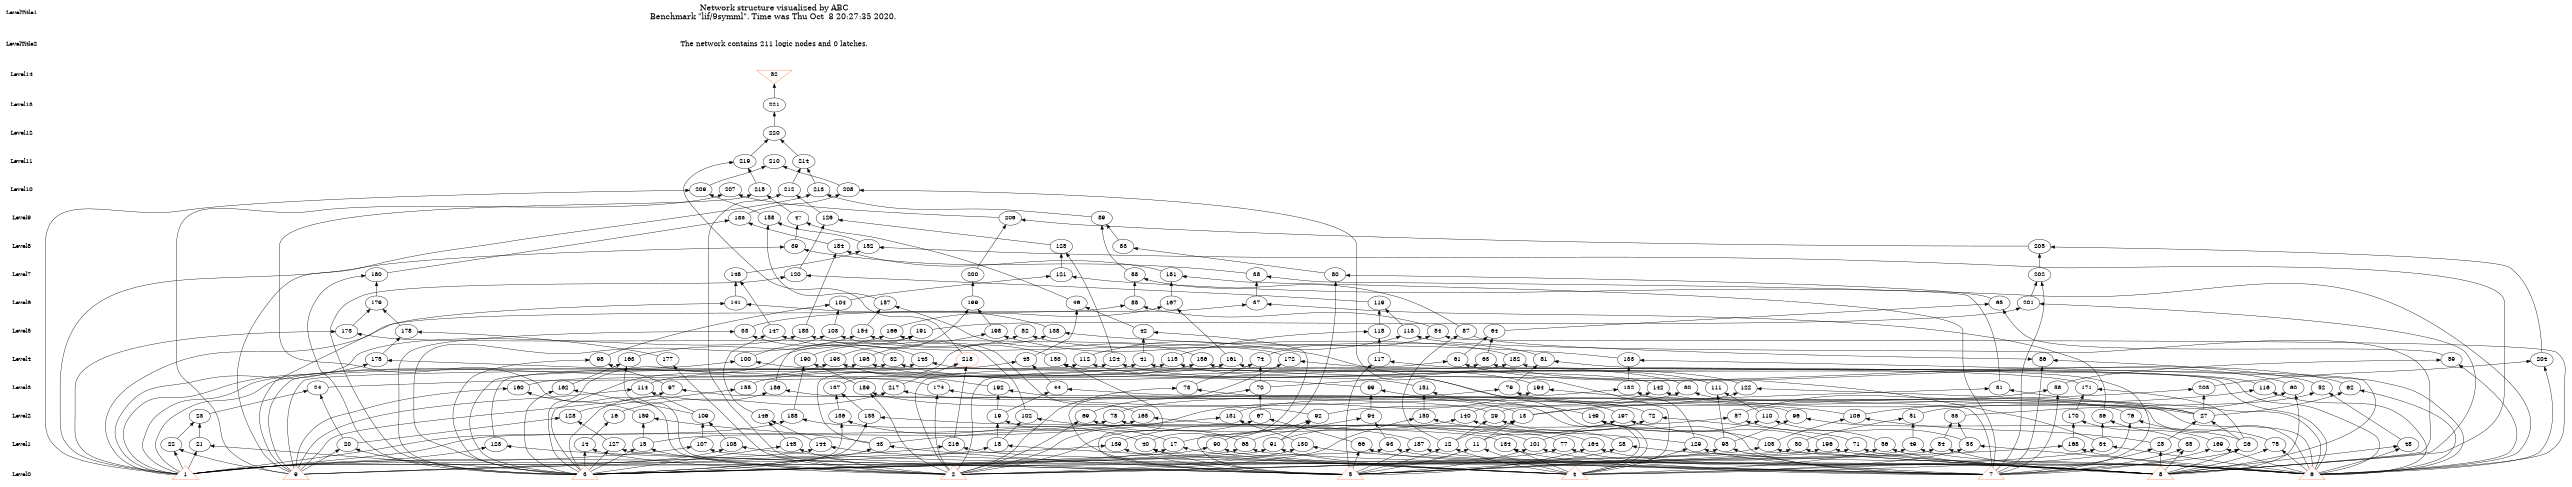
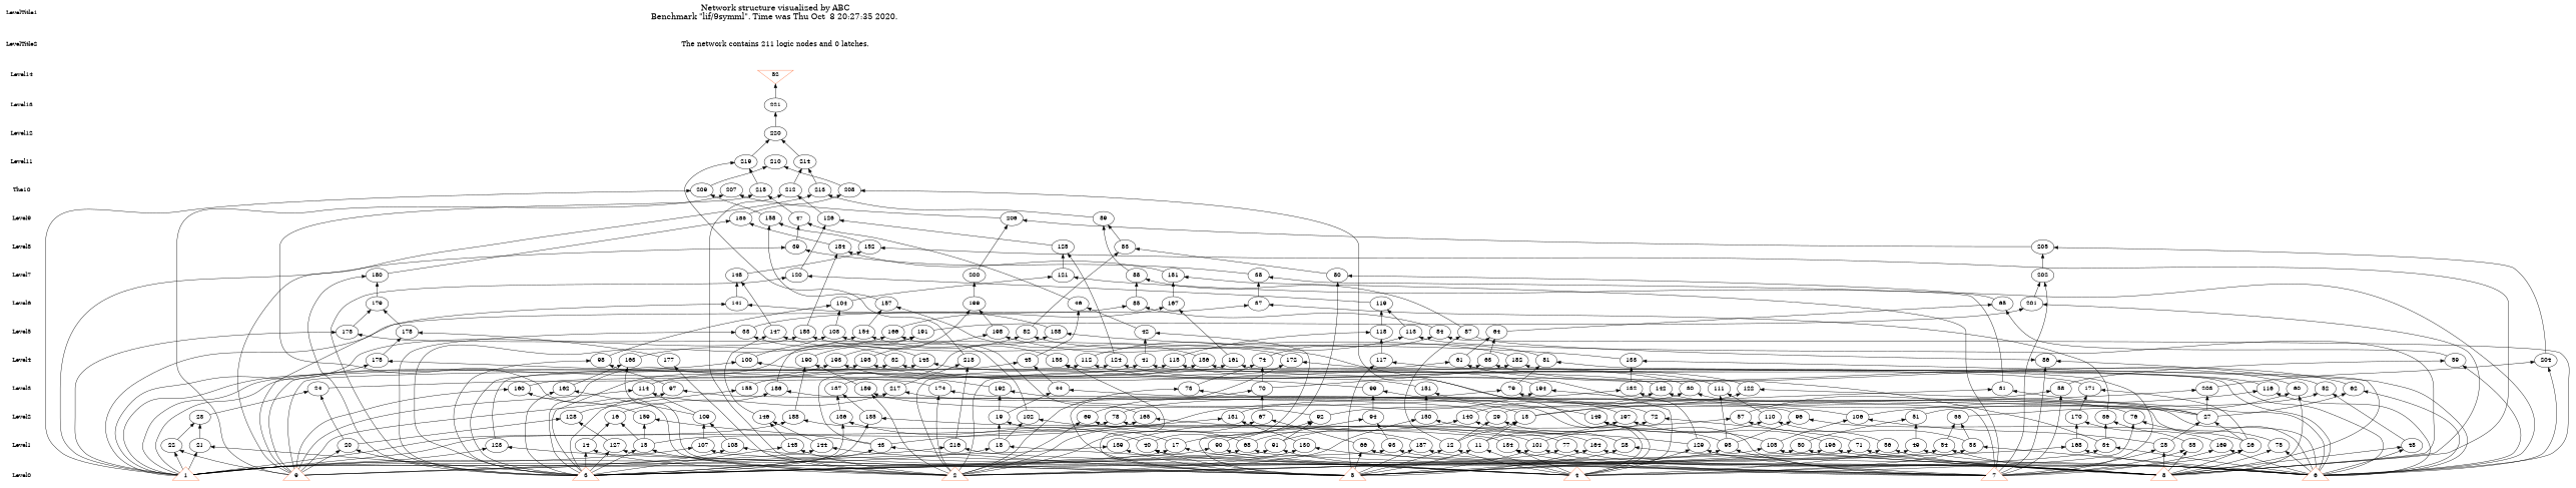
  digraph {
    node [shape=ellipse]
    edge [dir=back style=solid]
    LevelTitle1 [color=coral shape=plaintext]
    LevelTitle2 [shape=plaintext]
    Level14 [shape=plaintext]
    Level13 [shape=plaintext]
    Level12 [shape=plaintext]
    Level11 [shape=plaintext]
-   Level10 [shape=plaintext]
+   Level10 [shape=plaintext label=The10]
    Level9 [shape=plaintext]
    Level8 [shape=plaintext]
    Level7 [shape=plaintext]
    Level6 [shape=plaintext]
    Level5 [shape=plaintext]
    Level4 [shape=plaintext]
    Level3 [shape=plaintext]
    Level2 [shape=plaintext]
    Level1 [shape=plaintext]
    Level0 [shape=plaintext]
    n18 [fontname="Times-Roman" fontsize=20 label="Network structure visualized by ABC\nBenchmark \"lif/9symml\". Time was Thu Oct  8 20:27:35 2020. " shape=plaintext]
    n19 [fontname="Times-Roman" fontsize=18 label="The network contains 211 logic nodes and 0 latches.\n" shape=plaintext]
    n20 [color=coral fillcolor=coral label=52 shape=invtriangle]
    n21 [label="221\n"]
    n22 [label="220\n"]
    n23 [label="210\n"]
    n24 [label="214\n"]
    n25 [label="219\n"]
    n26 [label="207\n"]
    n27 [label="208\n"]
    n28 [label="209\n"]
    n29 [label="212\n"]
    n30 [label="213\n"]
    n31 [label="215\n"]
    n32 [label="47\n"]
    n33 [label="89\n"]
    n34 [label="126\n"]
    n35 [label="158\n"]
    n36 [label="185\n"]
    n37 [label="206\n"]
    n38 [label="39\n"]
    n39 [label="83\n"]
    n40 [label="125\n"]
    n41 [label="152\n"]
    n42 [label="184\n"]
    n43 [label="205\n"]
    n44 [label="38\n"]
    n45 [label="80\n"]
    n46 [label="88\n"]
    n47 [label="120\n"]
    n48 [label="121\n"]
    n49 [label="148\n"]
    n50 [label="180\n"]
    n51 [label="181\n"]
    n52 [label="200\n"]
    n53 [label="202\n"]
    n54 [label="37\n"]
    n55 [label="46\n"]
    n56 [label="65\n"]
    n57 [label="85\n"]
    n58 [label="104\n"]
    n59 [label="119\n"]
    n60 [label="141\n"]
    n61 [label="157\n"]
    n62 [label="167\n"]
    n63 [label="179\n"]
    n64 [label="199\n"]
    n65 [label="201\n"]
    n66 [label="33\n"]
    n67 [label="42\n"]
    n68 [label="64\n"]
    n69 [label="82\n"]
    n70 [label="84\n"]
    n71 [label="87\n"]
    n72 [label="103\n"]
    n73 [label="113\n"]
    n74 [label="118\n"]
    n75 [label="138\n"]
    n76 [label="147\n"]
    n77 [label="154\n"]
    n78 [label="166\n"]
    n79 [label="173\n"]
    n80 [label="178\n"]
    n81 [label="183\n"]
    n82 [label="191\n"]
    n83 [label="198\n"]
    n84 [label="32\n"]
    n85 [label="41\n"]
    n86 [label="45\n"]
    n87 [label="59\n"]
    n88 [label="61\n"]
    n89 [label="63\n"]
    n90 [label="74\n"]
    n91 [label="81\n"]
    n92 [label="86\n"]
    n93 [label="98\n"]
    n94 [label="100\n"]
    n95 [label="112\n"]
    n96 [label="115\n"]
    n97 [label="117\n"]
    n98 [label="124\n"]
    n99 [label="133\n"]
    n100 [label="143\n"]
    n101 [label="153\n"]
    n102 [label="156\n"]
    n103 [label="161\n"]
    n104 [label="163\n"]
    n105 [label="172\n"]
    n106 [label="175\n"]
    n107 [label="177\n"]
    n108 [label="182\n"]
    n109 [label="190\n"]
    n110 [label="193\n"]
    n111 [label="195\n"]
    n112 [label="204\n"]
-   n113 [label="218\n" color=coral]
+   n113 [label="218\n"]
    n114 [label="24\n"]
    n115 [label="30\n"]
    n116 [label="31\n"]
    n117 [label="44\n"]
    n118 [label="52\n"]
    n119 [label="58\n"]
    n120 [label="60\n"]
    n121 [label="62\n"]
    n122 [label="70\n"]
    n123 [label="73\n"]
    n124 [label="79\n"]
    n125 [label="97\n"]
    n126 [label="99\n"]
    n127 [label="111\n"]
    n128 [label="114\n"]
    n129 [label="116\n"]
    n130 [label="122\n"]
    n131 [label="132\n"]
    n132 [label="137\n"]
    n133 [label="142\n"]
    n134 [label="151\n"]
    n135 [label="155\n"]
    n136 [label="160\n"]
    n137 [label="162\n"]
    n138 [label="171\n"]
    n139 [label="174\n"]
    n140 [label="186\n"]
    n141 [label="189\n"]
    n142 [label="192\n"]
    n143 [label="194\n"]
    n144 [label="203\n"]
    n145 [label="217\n"]
    n146 [label="13\n"]
    n147 [label="16\n"]
    n148 [label="19\n"]
    n149 [label="23\n"]
    n150 [label="27\n"]
    n151 [label="29\n"]
    n152 [label="36\n"]
    n153 [label="51\n"]
    n154 [label="55\n"]
    n155 [label="57\n"]
    n156 [label="67\n"]
    n157 [label="69\n"]
    n158 [label="72\n"]
    n159 [label="76\n"]
    n160 [label="78\n"]
    n161 [label="92\n"]
    n162 [label="94\n"]
    n163 [label="96\n"]
    n164 [label="102\n"]
    n165 [label="106\n"]
    n166 [label="109\n"]
    n167 [label="110\n"]
    n168 [label="128\n"]
    n169 [label="131\n"]
    n170 [label="135\n"]
    n171 [label="136\n"]
    n172 [label="140\n"]
    n173 [label="146\n"]
    n174 [label="149\n"]
    n175 [label="150\n"]
    n176 [label="159\n"]
    n177 [label="165\n"]
    n178 [label="170\n"]
    n179 [label="188\n"]
    n180 [label="197\n"]
    n181 [label="11\n"]
    n182 [label="12\n"]
    n183 [label="14\n"]
    n184 [label="15\n"]
    n185 [label="17\n"]
    n186 [label="18\n"]
    n187 [label="20\n"]
    n188 [label="21\n"]
    n189 [label="22\n"]
    n190 [label="25\n"]
    n191 [label="26\n"]
    n192 [label="28\n"]
    n193 [label="34\n"]
    n194 [label="35\n"]
    n195 [label="40\n"]
    n196 [label="43\n"]
    n197 [label="48\n"]
    n198 [label="49\n"]
    n199 [label="50\n"]
    n200 [label="53\n"]
    n201 [label="54\n"]
    n202 [label="56\n"]
    n203 [label="66\n"]
    n204 [label="68\n"]
    n205 [label="71\n"]
    n206 [label="75\n"]
    n207 [label="77\n"]
    n208 [label="90\n"]
    n209 [label="91\n"]
    n210 [label="93\n"]
    n211 [label="95\n"]
    n212 [label="101\n"]
    n213 [label="105\n"]
    n214 [label="107\n"]
    n215 [label="108\n"]
    n216 [label="123\n"]
    n217 [label="127\n"]
    n218 [label="129\n"]
    n219 [label="130\n"]
    n220 [label="134\n"]
    n221 [label="139\n"]
    n222 [label="144\n"]
    n223 [label="145\n"]
    n224 [label="164\n"]
    n225 [label="168\n"]
    n226 [label="169\n"]
    n227 [label="187\n"]
    n228 [label="196\n"]
    n229 [label="216\n"]
    n230 [color=coral fillcolor=coral label=1 shape=triangle]
    n231 [color=coral fillcolor=coral label=2 shape=triangle]
    n232 [color=coral fillcolor=coral label=3 shape=triangle]
    n233 [color=coral fillcolor=coral label=4 shape=triangle]
    n234 [color=coral fillcolor=coral label=5 shape=triangle]
    n235 [color=coral fillcolor=coral label=6 shape=triangle]
    n236 [color=coral fillcolor=coral label=7 shape=triangle]
    n237 [color=coral fillcolor=coral label=8 shape=triangle]
    n238 [color=coral fillcolor=coral label=9 shape=triangle]
    subgraph sub_1 {
      LevelTitle1
      LevelTitle2
      Level14
      Level13
      Level12
      Level11
      Level10
      Level9
      Level8
      Level7
      Level6
      Level5
      Level4
      Level3
      Level2
      Level1
      Level0
    }
    subgraph sub_2 {
      rank=same
      LevelTitle1
      n18
    }
    subgraph sub_3 {
      rank=same
      LevelTitle2
      n19
    }
    subgraph sub_4 {
      rank=same
      Level14
      n20
    }
    subgraph sub_5 {
      rank=same
      Level13
      n21
    }
    subgraph sub_6 {
      rank=same
      Level12
      n22
    }
    subgraph sub_7 {
      rank=same
      Level11
      n23
      n24
      n25
    }
    subgraph sub_8 {
      rank=same
      Level10
      n26
      n27
      n28
      n29
      n30
      n31
    }
    subgraph sub_9 {
      rank=same
      Level9
      n32
      n33
      n34
      n35
      n36
      n37
    }
    subgraph sub_10 {
      rank=same
      Level8
      n38
      n39
      n40
      n41
      n42
      n43
    }
    subgraph sub_11 {
      rank=same
      Level7
      n44
      n45
      n46
      n47
      n48
      n49
      n50
      n51
      n52
      n53
    }
    subgraph sub_12 {
      rank=same
      Level6
      n54
      n55
      n56
      n57
      n58
      n59
      n60
      n61
      n62
      n63
      n64
      n65
    }
    subgraph sub_13 {
      rank=same
      Level5
      n66
      n67
      n68
      n69
      n70
      n71
      n72
      n73
      n74
      n75
      n76
      n77
      n78
      n79
      n80
      n81
      n82
      n83
    }
    subgraph sub_14 {
      rank=same
      Level4
      n84
      n85
      n86
      n87
      n88
      n89
      n90
      n91
      n92
      n93
      n94
      n95
      n96
      n97
      n98
      n99
      n100
      n101
      n102
      n103
      n104
      n105
      n106
      n107
      n108
      n109
      n110
      n111
      n112
      n113
    }
    subgraph sub_15 {
      rank=same
      Level3
      n114
      n115
      n116
      n117
      n118
      n119
      n120
      n121
      n122
      n123
      n124
      n125
      n126
      n127
      n128
      n129
      n130
      n131
      n132
      n133
      n134
      n135
      n136
      n137
      n138
      n139
      n140
      n141
      n142
      n143
      n144
      n145
    }
    subgraph sub_16 {
      rank=same
      Level2
      n146
      n147
      n148
      n149
      n150
      n151
      n152
      n153
      n154
      n155
      n156
      n157
      n158
      n159
      n160
      n161
      n162
      n163
      n164
      n165
      n166
      n167
      n168
      n169
      n170
      n171
      n172
      n173
      n174
      n175
      n176
      n177
      n178
      n179
      n180
    }
    subgraph sub_17 {
      rank=same
      Level1
      n181
      n182
      n183
      n184
      n185
      n186
      n187
      n188
      n189
      n190
      n191
      n192
      n193
      n194
      n195
      n196
      n197
      n198
      n199
      n200
      n201
      n202
      n203
      n204
      n205
      n206
      n207
      n208
      n209
      n210
      n211
      n212
      n213
      n214
      n215
      n216
      n217
      n218
      n219
      n220
      n221
      n222
      n223
      n224
      n225
      n226
      n227
      n228
      n229
    }
    subgraph sub_18 {
      rank=same
      Level0
      n230
      n231
      n232
      n233
      n234
      n235
      n236
      n237
      n238
    }
    LevelTitle1 -> LevelTitle2 [style=invis]
    LevelTitle2 -> Level14 [style=invis]
    Level14 -> Level13 [style=invis]
    Level13 -> Level12 [style=invis]
    Level12 -> Level11 [style=invis]
    Level11 -> Level10 [style=invis]
    Level10 -> Level9 [style=invis]
    Level9 -> Level8 [style=invis]
    Level8 -> Level7 [style=invis]
    Level7 -> Level6 [style=invis]
    Level6 -> Level5 [style=invis]
    Level5 -> Level4 [style=invis]
    Level4 -> Level3 [style=invis]
    Level3 -> Level2 [style=invis]
    Level2 -> Level1 [style=invis]
    Level1 -> Level0 [style=invis]
    n18 -> n19 [style=invis]
    n19 -> n20 [style=invis]
    n20 -> n21
    n21 -> n22
    n22 -> n24
    n22 -> n25
    n23 -> n27
    n23 -> n28
    n24 -> n29
    n24 -> n30
    n25 -> n31
    n25 -> n113
    n26 -> n37
    n26 -> n238
    n27 -> n36
    n27 -> n233
    n28 -> n35
    n28 -> n230
    n29 -> n34
    n29 -> n231
    n30 -> n33
    n30 -> n238
    n31 -> n32
    n31 -> n231
    n32 -> n38
    n32 -> n55
    n33 -> n39
    n33 -> n46
    n34 -> n40
    n34 -> n47
    n35 -> n41
    n35 -> n61
    n36 -> n42
    n36 -> n50
    n37 -> n43
    n37 -> n52
    n38 -> n44
    n38 -> n230
    n39 -> n45
+   n39 -> n69
    n40 -> n48
    n40 -> n98
    n41 -> n49
    n41 -> n237
    n42 -> n51
    n42 -> n81
    n43 -> n53
    n43 -> n112
    n44 -> n54
    n44 -> n116
    n45 -> n56
    n45 -> n234
    n46 -> n57
    n46 -> n71
    n47 -> n59
    n47 -> n232
    n48 -> n58
    n48 -> n235
    n49 -> n60
    n49 -> n76
    n50 -> n63
    n50 -> n232
    n51 -> n62
    n51 -> n236
    n52 -> n64
    n53 -> n65
    n53 -> n236
    n54 -> n66
    n54 -> n152
    n55 -> n67
    n55 -> n86
    n56 -> n68
    n56 -> n87
    n57 -> n70
    n57 -> n230
    n58 -> n72
    n58 -> n93
    n59 -> n73
    n59 -> n74
    n60 -> n75
    n60 -> n238
    n61 -> n77
    n61 -> n102
    n62 -> n78
    n62 -> n103
    n63 -> n79
    n63 -> n80
    n64 -> n83
    n64 -> n110
    n65 -> n82
    n65 -> n237
    n66 -> n84
    n66 -> n232
    n67 -> n85
    n67 -> n195
    n68 -> n88
    n68 -> n89
    n69 -> n91
    n69 -> n232
    n70 -> n90
    n70 -> n235
    n71 -> n182
    n72 -> n94
    n72 -> n164
    n73 -> n95
    n73 -> n237
    n74 -> n96
    n74 -> n97
    n75 -> n99
    n75 -> n132
    n76 -> n100
    n76 -> n173
    n77 -> n101
    n77 -> n232
    n78 -> n104
    n78 -> n177
    n79 -> n105
    n79 -> n230
    n80 -> n106
    n80 -> n107
    n81 -> n108
    n81 -> n230
    n82 -> n109
    n82 -> n140
    n83 -> n111
    n83 -> n180
    n84 -> n115
    n84 -> n238
    n85 -> n114
    n85 -> n235
    n86 -> n117
    n86 -> n196
    n87 -> n119
    n87 -> n235
    n88 -> n120
    n88 -> n231
    n89 -> n121
    n89 -> n231
    n90 -> n122
    n90 -> n123
    n91 -> n124
    n91 -> n236
    n92 -> n71
    n92 -> n118
    n92 -> n236
    n93 -> n125
    n93 -> n232
    n94 -> n126
    n94 -> n230
    n95 -> n127
    n95 -> n238
    n96 -> n128
    n96 -> n233
    n97 -> n129
    n97 -> n234
    n98 -> n130
    n98 -> n216
    n99 -> n131
    n99 -> n235
    n100 -> n133
    n100 -> n232
    n101 -> n134
    n101 -> n234
    n102 -> n135
    n102 -> n193
    n103 -> n136
    n103 -> n235
    n104 -> n137
    n104 -> n231
    n105 -> n138
    n105 -> n234
    n106 -> n139
    n106 -> n230
    n107 -> n231
    n108 -> n122
    n108 -> n237
    n109 -> n141
    n109 -> n179
    n110 -> n142
    n110 -> n232
    n111 -> n143
    n111 -> n230
    n112 -> n144
    n112 -> n235
    n113 -> n145
    n113 -> n229
    n114 -> n149
    n114 -> n187
    n115 -> n146
    n115 -> n150
    n116 -> n150
    n116 -> n151
    n117 -> n148
    n117 -> n235
    n118 -> n153
    n118 -> n197
    n119 -> n155
    n119 -> n236
    n120 -> n154
    n120 -> n237
    n121 -> n150
    n121 -> n235
    n122 -> n156
    n122 -> n157
    n123 -> n158
    n123 -> n231
    n124 -> n159
    n124 -> n160
    n125 -> n163
    n125 -> n238
    n126 -> n162
    n126 -> n233
    n127 -> n167
    n127 -> n211
    n128 -> n166
    n128 -> n238
    n129 -> n165
    n129 -> n235
    n130 -> n161
    n130 -> n235
    n131 -> n169
    n131 -> n218
    n132 -> n170
    n132 -> n171
    n133 -> n172
    n133 -> n235
    n134 -> n174
    n134 -> n175
    n135 -> n168
    n136 -> n176
    n136 -> n238
    n137 -> n166
    n137 -> n232
    n138 -> n178
    n138 -> n191
    n139 -> n165
    n139 -> n231
    n140 -> n151
    n140 -> n232
    n141 -> n161
    n141 -> n231
    n142 -> n148
    n142 -> n236
    n143 -> n150
    n143 -> n231
    n144 -> n146
    n144 -> n150
    n145 -> n146
    n145 -> n147
    n146 -> n181
    n146 -> n182
    n147 -> n183
+   n147 -> n184
    n148 -> n185
    n148 -> n186
    n149 -> n188
    n149 -> n189
    n150 -> n190
    n150 -> n191
    n151 -> n182
    n151 -> n192
    n152 -> n193
    n152 -> n194
    n153 -> n198
    n153 -> n199
    n154 -> n200
    n154 -> n201
    n155 -> n185
    n155 -> n202
    n156 -> n203
    n156 -> n231
    n157 -> n204
    n157 -> n231
    n158 -> n181
    n158 -> n205
    n159 -> n206
    n159 -> n233
    n160 -> n207
    n160 -> n230
    n161 -> n208
    n161 -> n209
    n162 -> n204
    n162 -> n210
    n163 -> n191
    n163 -> n211
    n164 -> n186
    n164 -> n212
    n165 -> n190
    n165 -> n213
    n166 -> n214
    n166 -> n215
    n167 -> n200
    n167 -> n212
    n168 -> n187
    n168 -> n217
    n169 -> n196
    n169 -> n219
    n170 -> n220
    n170 -> n232
    n171 -> n195
    n171 -> n232
    n172 -> n211
    n172 -> n221
    n173 -> n222
    n173 -> n223
    n174 -> n213
    n174 -> n236
    n175 -> n218
    n175 -> n231
    n176 -> n184
    n176 -> n196
    n177 -> n184
    n177 -> n224
    n178 -> n225
    n178 -> n226
    n179 -> n227
    n179 -> n230
    n180 -> n209
    n180 -> n228
    n181 -> n233
    n181 -> n234
    n182 -> n233
    n182 -> n234
    n183 -> n231
    n183 -> n232
    n184 -> n231
    n184 -> n232
    n185 -> n230
    n185 -> n233
    n186 -> n230
    n186 -> n233
    n187 -> n232
    n187 -> n238
    n188 -> n230
    n188 -> n232
    n189 -> n230
    n189 -> n238
    n190 -> n236
    n190 -> n237
    n191 -> n236
    n191 -> n237
    n192 -> n234
    n192 -> n235
    n193 -> n233
    n193 -> n235
    n194 -> n236
    n194 -> n237
    n195 -> n233
    n195 -> n234
    n196 -> n232
    n196 -> n234
    n197 -> n235
    n197 -> n237
    n198 -> n232
    n198 -> n235
    n199 -> n231
    n199 -> n237
    n200 -> n233
    n200 -> n235
    n201 -> n232
    n201 -> n235
    n202 -> n233
    n202 -> n237
    n203 -> n234
    n203 -> n236
    n204 -> n232
    n204 -> n236
    n205 -> n234
    n205 -> n237
    n206 -> n235
    n206 -> n237
    n207 -> n231
    n207 -> n237
    n208 -> n232
    n208 -> n233
    n209 -> n232
    n209 -> n233
    n210 -> n232
    n210 -> n237
    n211 -> n234
    n211 -> n236
    n212 -> n234
    n212 -> n236
    n213 -> n237
    n213 -> n238
    n214 -> n230
    n214 -> n234
    n215 -> n230
    n215 -> n237
    n216 -> n230
    n216 -> n234
    n217 -> n232
    n217 -> n234
    n218 -> n233
    n218 -> n236
    n219 -> n231
    n219 -> n236
    n220 -> n233
    n220 -> n236
    n221 -> n234
    n221 -> n238
    n222 -> n236
    n222 -> n238
    n223 -> n231
    n223 -> n232
    n224 -> n234
    n224 -> n237
    n225 -> n231
    n225 -> n235
    n226 -> n235
    n226 -> n236
    n227 -> n234
    n227 -> n235
    n228 -> n234
    n228 -> n237
    n229 -> n230
    n229 -> n235
  }
